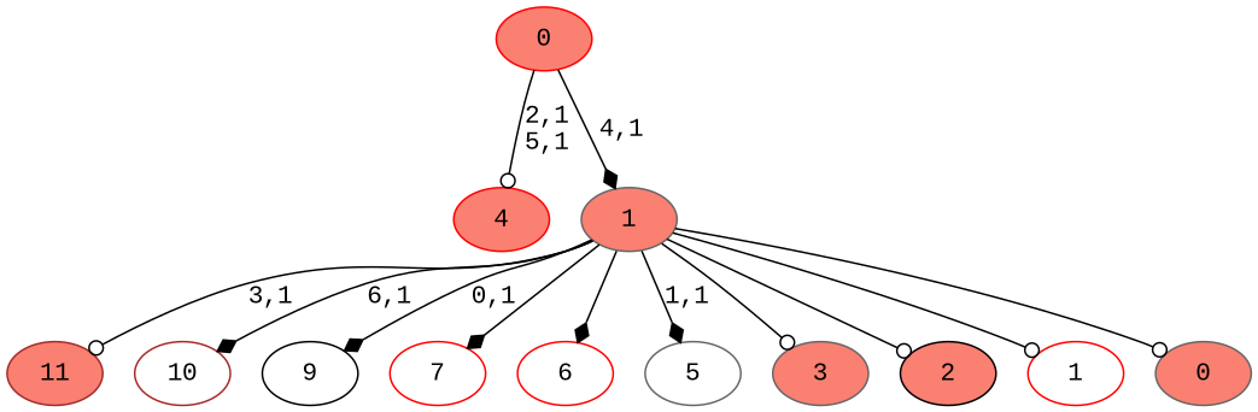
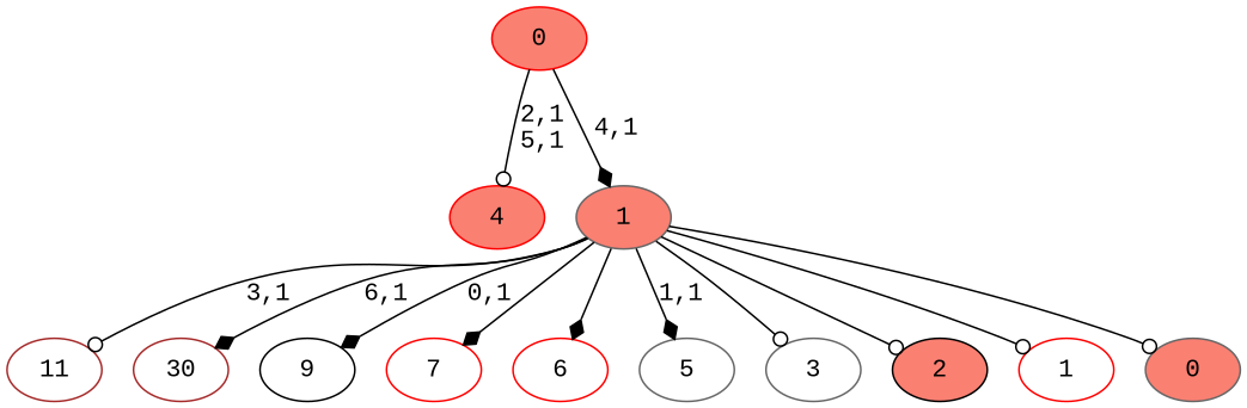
  digraph {
    fontname="Liberation Mono"
    node [color=red fillcolor=white fontname="Liberation Mono" style=filled]
    edge [arrowhead=odot fontname="Liberation Mono"]
-   n1 [color=brown fillcolor=salmon label=11]
-   n2 [color=brown label=10]
+   n1 [color=brown label=11]
+   n2 [color=brown label=30]
    n3 [color=black label=9]
    n4 [label=7]
    n5 [label=6]
    n6 [color=gray40 label=5]
    n7 [fillcolor=salmon label=4]
-   n8 [color=gray40 fillcolor=salmon label=3]
+   n8 [color=gray40 label=3]
    n9 [color=black fillcolor=salmon label=2]
    n10 [label=1]
    n11 [color=gray40 fillcolor=salmon label=0]
    1 [color=gray40 fillcolor=salmon]
    0 [fillcolor=salmon]
    1 -> n1 [label="3,1"]
    1 -> n2 [arrowhead=diamond label="6,1"]
    1 -> n3 [arrowhead=diamond label="0,1"]
    1 -> n4 [arrowhead=diamond]
    1 -> n5 [arrowhead=diamond]
    1 -> n6 [arrowhead=diamond label="1,1"]
    1 -> n8
    1 -> n9
    1 -> n10
    1 -> n11
    0 -> n7 [label="2,1\n5,1"]
    0 -> 1 [arrowhead=diamond label="4,1"]
  }
